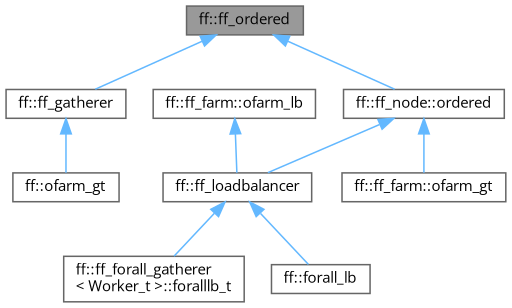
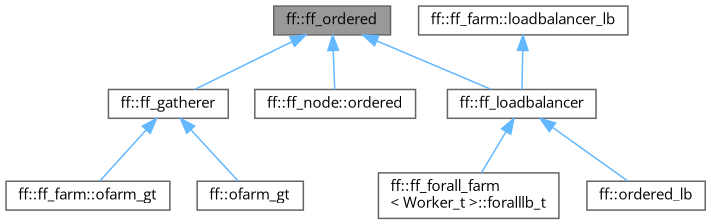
  digraph {
    fontname="Open Sans"
    rankdir=TB
    node [color=gray40 fillcolor=white fontname="Open Sans" fontsize=10 shape=box style=filled]
    edge [color=steelblue1 dir=back fontname="Open Sans" fontsize=10 labelfontname=Helvetica labelfontsize=10 style=solid]
    n1 [fillcolor=grey60 fontcolor=black height=0.2 label="ff::ff_ordered" width=0.4]
    n2 [height=0.2 label="ff::ff_gatherer" width=0.4]
    n3 [height=0.2 label="ff::ff_loadbalancer" width=0.4]
    n4 [height=0.2 label="ff::ff_node::ordered" width=0.4]
    n5 [height=0.2 label="ff::ff_farm::ofarm_gt" width=0.4]
    n6 [height=0.2 label="ff::ofarm_gt" width=0.4]
-   n7 [height=0.2 label="ff::ff_forall_gatherer\l\< Worker_t \>::foralllb_t" width=0.4]
-   n8 [height=0.2 label="ff::forall_lb" width=0.4]
-   n9 [height=0.2 label="ff::ff_farm::ofarm_lb" width=0.4]
+   n7 [height=0.2 label="ff::ff_forall_farm\l\< Worker_t \>::foralllb_t" width=0.4]
+   n8 [height=0.2 label="ff::ordered_lb" width=0.4]
+   n9 [height=0.2 label="ff::ff_farm::loadbalancer_lb" width=0.4]
    n1 -> n2
-   n4 -> n3
+   n1 -> n3
    n1 -> n4
-   n4 -> n5
+   n2 -> n5
    n2 -> n6
    n3 -> n7
    n3 -> n8
    n9 -> n3
  }
